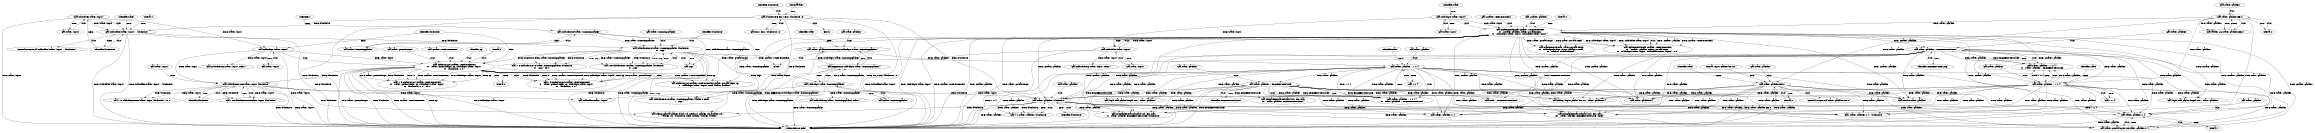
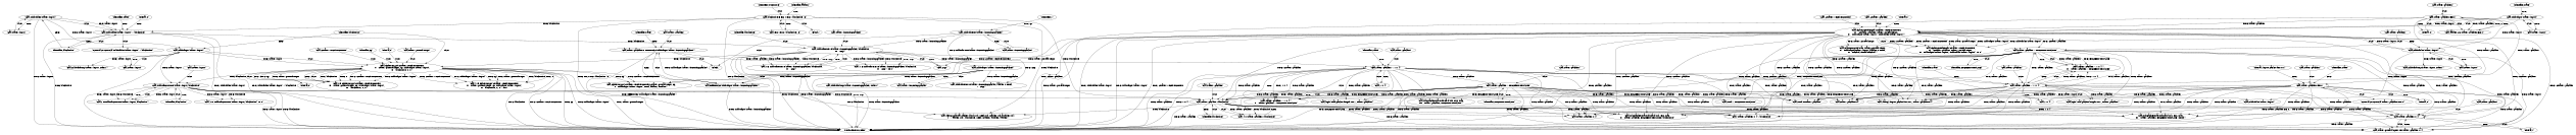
  digraph {
    n1 [label="(Call,state->packlen + 4)"]
    n2 [label="(Call,state->p_read.bytes += state->packlen + 4)"]
    n3 [label="(Literal,7)"]
    n4 [label="(MethodReturn,RET)"]
    n5 [label="(Call,cipher_get_length(&state->receive_context,\n\t\t    &state->packlen, state->p_read.seqnr,\n\t\t    sshbuf_ptr(state->input), sshbuf_len(state->input)))"]
    n6 [label="(Call,sshbuf_len(state->input))"]
    n7 [label="(Call,state->packlen - block_size)"]
    n8 [label="(Call,state->packlen > PACKET_MAX_SIZE)"]
    n9 [label="(Call,state->packlen < 1 + 4)"]
    n10 [label="(Call,need = state->packlen)"]
    n11 [label="(Call,mac_compute(mac, state->p_read.seqnr,\n\t\t    sshbuf_ptr(state->input), aadlen + need,\n\t\t    macbuf, sizeof(macbuf)))"]
    n12 [label="(Call,cipher_crypt(&state->receive_context, state->p_read.seqnr, cp,\n\t    sshbuf_ptr(state->input), need, aadlen, authlen))"]
    n13 [label="(Call,ssh_packet_start_discard(ssh, enc, mac,\n\t\t\t    state->packlen, PACKET_MAX_SIZE - need))"]
    n14 [label="(Call,cipher_get_length(&state->receive_context,\n\t\t    &state->packlen, state->p_read.seqnr,\n\t\t    sshbuf_ptr(state->input), sshbuf_len(state->input)) != 0)"]
    n15 [label="(Call,ssh_packet_start_discard(ssh, enc, mac,\n\t\t    state->packlen, PACKET_MAX_SIZE - block_size))"]
    n16 [label="(Call,debug(\"input: packet len %u\", state->packlen+4))"]
    n17 [label="(Call,(state->packlen + 4) / block_size)"]
    n18 [label="(Call,logit(\"Bad packet length %u.\", state->packlen))"]
    n19 [label="(Call,state->packlen+4)"]
    n20 [label="(Call,state->packlen + 4)"]
    n21 [label="(Call,sshbuf_dump(state->input, stderr))"]
    n22 [label="(Call,state->input)"]
    n23 [label="(Call,sshbuf_len(state->input))"]
    n24 [label="(Call,4 + state->packlen - block_size)"]
    n25 [label="(Identifier,block_size)"]
    n26 [label="(Call,debug(\"partial packet: block %d, need %d, maclen %d, authlen %d,\"\n\t    \" aadlen %d\", block_size, need, maclen, authlen, aadlen))"]
    n27 [label="(Call,need > PACKET_MAX_SIZE)"]
    n28 [label="(Call,state->packlen < 1 + 4 ||\n\t\t    state->packlen > PACKET_MAX_SIZE)"]
    n29 [label="(Identifier,PACKET_MAX_SIZE)"]
    n30 [label="(Call,1 + 4)"]
    n31 [label="(Call,state->packlen == 0)"]
    n32 [label="(Call,state->packlen == 0)"]
    n33 [label="(Call,aadlen && state->packlen == 0)"]
    n34 [label="(Literal,0)"]
    n35 [label="(Literal,0)"]
    n36 [label="(ControlStructure,if (state->packlen == 0))"]
    n37 [label="(Call,sshbuf_ptr(state->input))"]
    n38 [label="(Call,state->input)"]
    n39 [label="(Call,state->packlen < 1 + 4)"]
    n40 [label="(Call,state->packlen > PACKET_MAX_SIZE)"]
    n41 [label="(Call,1 + 4)"]
    n42 [label="(Call,state->packlen < 1 + 4 ||\n\t\t    state->packlen > PACKET_MAX_SIZE)"]
    n43 [label="(Call,logit(\"Bad packet length %u.\", state->packlen))"]
    n44 [label="(Call,ssh_packet_start_discard(ssh, enc, mac,\n\t\t\t    state->packlen, PACKET_MAX_SIZE))"]
    n45 [label="(Identifier,PACKET_MAX_SIZE)"]
    n46 [label="(Call,state->packlen = PEEK_U32(sshbuf_ptr(state->incoming_packet)))"]
    n47 [label="(Call,PEEK_U32(sshbuf_ptr(state->incoming_packet)))"]
    n48 [label="(Block,)"]
    n49 [label="(Call,sshbuf_ptr(state->incoming_packet))"]
    n50 [label="(Call,sshbuf_reserve(state->incoming_packet, aadlen + need,\n\t    &cp))"]
    n51 [label="(Call,state->incoming_packet)"]
    n52 [label="(Call,sshbuf_dump(state->incoming_packet, stderr))"]
    n53 [label="(Call,sshbuf_reserve(state->incoming_packet, block_size,\n\t\t    &cp))"]
    n54 [label="(Call,cipher_crypt(&state->receive_context,\n\t\t    state->p_send.seqnr, cp, sshbuf_ptr(state->input),\n\t\t    block_size, 0, 0))"]
    n55 [label="(Call,r = sshbuf_reserve(state->incoming_packet, block_size,\n\t\t    &cp))"]
    n56 [label="(Call,(r = sshbuf_reserve(state->incoming_packet, block_size,\n\t\t    &cp)) != 0)"]
    n57 [label="(Call,&cp)"]
    n58 [label="(Call,sshbuf_consume(state->input, block_size))"]
    n59 [label="(Call,(r = cipher_crypt(&state->receive_context,\n\t\t    state->p_send.seqnr, cp, sshbuf_ptr(state->input),\n\t\t    block_size, 0, 0)) != 0)"]
    n60 [label="(Literal,0)"]
    n61 [label="(Call,r = cipher_crypt(&state->receive_context,\n\t\t    state->p_send.seqnr, cp, sshbuf_ptr(state->input),\n\t\t    block_size, 0, 0))"]
    n62 [label="(Call,sshbuf_reset(state->incoming_packet))"]
    n63 [label="(Call,state->incoming_packet)"]
    n64 [label="(Call,sshbuf_len(state->input) < block_size)"]
    n65 [label="(ControlStructure,if (sshbuf_len(state->input) < block_size))"]
    n66 [label="(Identifier,block_size)"]
    n67 [label="(Call,sshbuf_len(state->input))"]
    n68 [label="(Call,sshbuf_ptr(state->input))"]
    n69 [label="(Call,state->input)"]
    n70 [label="(Call,sshbuf_dump(state->input, stderr))"]
    n71 [label="(Call,state->input)"]
    n72 [label="(Call,block_size = enc ? enc->block_size : 8)"]
    n73 [label="(Block,)"]
    n74 [label="(Call,enc ? enc->block_size : 8)"]
    n75 [label="(Identifier,block_size)"]
    n76 [label="(Call,r = sshbuf_consume(state->input, block_size))"]
    n77 [label="(Call,(r = sshbuf_consume(state->input, block_size)) != 0)"]
    n78 [label="(Call,state->packlen)"]
    n79 [label="(Call,state->packlen)"]
    n80 [label="(Identifier,state)"]
    n81 [label="(Call,state->packlen)"]
    n82 [label="(Literal,\"input: packet len %u\")"]
    n83 [label="(Call,&state->receive_context)"]
    n84 [label="(Identifier,block_size)"]
    n85 [label="(Identifier,cp)"]
    n86 [label="(Call,state->input)"]
    n87 [label="(Identifier,state)"]
    n88 [label="(Identifier,state)"]
    n89 [label="(Call,state->packlen)"]
    n90 [label="(Identifier,state)"]
    n91 [label="(Identifier,block_size)"]
    n92 [label="(Call,&state->packlen)"]
    n93 [label="(Call,state->packlen)"]
    n94 [label="(Identifier,r)"]
    n95 [label="(Call,state->packlen)"]
    n96 [label="(Identifier,block_size)"]
    n97 [label="(Literal,0)"]
    n98 [label="(Identifier,state)"]
    n99 [label="(Call,state->p_send.seqnr)"]
    n100 [label="(Call,state->packlen)"]
    n101 [label="(Literal,0)"]
    n102 [label="(Call,state->packlen)"]
    n103 [label="(Call,&state->receive_context)"]
    n104 [label="(Call,state->packlen)"]
    n105 [label="(Call,state->incoming_packet)"]
-   n106 [label="(Block,aadlen)"]
+   n106 [label="(Identifier,aadlen)"]
    n107 [label="(Identifier,state)"]
    n108 [label="(Literal,0)"]
    n1 -> n2 [label="AST: "]
    n1 -> n3 [label="CFG: "]
    n1 -> n4 [label="DDG: state->packlen"]
    n2 -> n1 [label="CFG: "]
    n3 -> n1 [label="AST: "]
    n5 -> n1 [label="DDG: &state->packlen"]
    n5 -> n2 [label="DDG: &state->packlen"]
    n5 -> n4 [label="DDG: state->p_read.seqnr"]
    n5 -> n4 [label="DDG: sshbuf_len(state->input)"]
    n5 -> n4 [label="DDG: sshbuf_ptr(state->input)"]
    n5 -> n4 [label="DDG: &state->receive_context"]
    n5 -> n4 [label="DDG: &state->packlen"]
    n5 -> n6 [label="CFG: "]
    n5 -> n7 [label="DDG: &state->packlen"]
    n5 -> n8 [label="DDG: &state->packlen"]
    n5 -> n9 [label="DDG: &state->packlen"]
    n5 -> n10 [label="DDG: &state->packlen"]
    n5 -> n11 [label="DDG: state->p_read.seqnr"]
    n5 -> n12 [label="DDG: &state->receive_context"]
    n5 -> n12 [label="DDG: state->p_read.seqnr"]
    n5 -> n13 [label="DDG: &state->packlen"]
    n5 -> n14 [label="AST: "]
    n5 -> n14 [label="DDG: &state->packlen"]
    n5 -> n14 [label="DDG: &state->receive_context"]
    n5 -> n14 [label="DDG: state->p_read.seqnr"]
    n5 -> n14 [label="DDG: sshbuf_ptr(state->input)"]
    n5 -> n14 [label="DDG: sshbuf_len(state->input)"]
    n5 -> n15 [label="DDG: &state->packlen"]
    n5 -> n16 [label="DDG: &state->packlen"]
    n5 -> n17 [label="DDG: &state->packlen"]
    n5 -> n18 [label="DDG: &state->packlen"]
    n5 -> n19 [label="DDG: &state->packlen"]
    n5 -> n20 [label="DDG: &state->packlen"]
    n6 -> n4 [label="DDG: state->input"]
    n6 -> n5 [label="AST: "]
    n6 -> n5 [label="DDG: state->input"]
    n6 -> n21 [label="DDG: state->input"]
    n6 -> n22 [label="CFG: "]
    n6 -> n23 [label="DDG: state->input"]
    n7 -> n1 [label="DDG: state->packlen"]
    n7 -> n2 [label="DDG: state->packlen"]
    n7 -> n4 [label="DDG: state->packlen"]
    n7 -> n13 [label="DDG: state->packlen"]
    n7 -> n15 [label="DDG: state->packlen"]
    n7 -> n17 [label="DDG: state->packlen"]
    n7 -> n20 [label="DDG: state->packlen"]
    n7 -> n24 [label="AST: "]
    n7 -> n24 [label="DDG: state->packlen"]
    n7 -> n24 [label="DDG: block_size"]
    n7 -> n25 [label="CFG: "]
    n7 -> n26 [label="DDG: block_size"]
    n8 -> n1 [label="DDG: state->packlen"]
    n8 -> n2 [label="DDG: state->packlen"]
    n8 -> n4 [label="DDG: PACKET_MAX_SIZE"]
    n8 -> n7 [label="DDG: state->packlen"]
    n8 -> n10 [label="DDG: state->packlen"]
    n8 -> n13 [label="DDG: state->packlen"]
    n8 -> n15 [label="DDG: state->packlen"]
    n8 -> n16 [label="DDG: state->packlen"]
    n8 -> n17 [label="DDG: state->packlen"]
    n8 -> n18 [label="DDG: state->packlen"]
    n8 -> n19 [label="DDG: state->packlen"]
    n8 -> n20 [label="DDG: state->packlen"]
    n8 -> n27 [label="DDG: PACKET_MAX_SIZE"]
    n8 -> n28 [label="AST: "]
    n8 -> n28 [label="DDG: state->packlen"]
    n8 -> n28 [label="DDG: PACKET_MAX_SIZE"]
    n8 -> n29 [label="CFG: "]
    n9 -> n1 [label="DDG: state->packlen"]
    n9 -> n2 [label="DDG: state->packlen"]
    n9 -> n4 [label="DDG: 1 + 4"]
    n9 -> n7 [label="DDG: state->packlen"]
    n9 -> n8 [label="DDG: state->packlen"]
    n9 -> n10 [label="DDG: state->packlen"]
    n9 -> n13 [label="DDG: state->packlen"]
    n9 -> n15 [label="DDG: state->packlen"]
    n9 -> n16 [label="DDG: state->packlen"]
    n9 -> n17 [label="DDG: state->packlen"]
    n9 -> n18 [label="DDG: state->packlen"]
    n9 -> n19 [label="DDG: state->packlen"]
    n9 -> n20 [label="DDG: state->packlen"]
    n9 -> n28 [label="AST: "]
    n9 -> n28 [label="DDG: state->packlen"]
    n9 -> n28 [label="DDG: 1 + 4"]
    n9 -> n30 [label="CFG: "]
    n22 -> n6 [label="AST: "]
    n24 -> n7 [label="CFG: "]
    n25 -> n7 [label="AST: "]
    n28 -> n8 [label="CFG: "]
    n28 -> n9 [label="CFG: "]
    n29 -> n8 [label="AST: "]
    n30 -> n9 [label="AST: "]
    n31 -> n4 [label="DDG: state->packlen"]
    n31 -> n5 [label="DDG: state->packlen"]
    n31 -> n9 [label="DDG: state->packlen"]
    n31 -> n32 [label="DDG: state->packlen"]
    n31 -> n33 [label="AST: "]
    n31 -> n33 [label="DDG: state->packlen"]
    n31 -> n33 [label="DDG: 0"]
    n31 -> n34 [label="CFG: "]
    n32 -> n1 [label="DDG: state->packlen"]
    n32 -> n2 [label="DDG: state->packlen"]
    n32 -> n4 [label="DDG: state->packlen == 0"]
    n32 -> n4 [label="DDG: state->packlen"]
    n32 -> n7 [label="DDG: state->packlen"]
    n32 -> n10 [label="DDG: state->packlen"]
    n32 -> n13 [label="DDG: state->packlen"]
    n32 -> n15 [label="DDG: state->packlen"]
    n32 -> n16 [label="DDG: state->packlen"]
    n32 -> n17 [label="DDG: state->packlen"]
    n32 -> n19 [label="DDG: state->packlen"]
    n32 -> n20 [label="DDG: state->packlen"]
    n32 -> n35 [label="CFG: "]
    n32 -> n36 [label="AST: "]
    n33 -> n31 [label="CFG: "]
    n34 -> n31 [label="AST: "]
    n35 -> n32 [label="AST: "]
    n37 -> n5 [label="AST: "]
    n37 -> n5 [label="DDG: state->input"]
    n37 -> n6 [label="DDG: state->input"]
    n37 -> n38 [label="CFG: "]
    n38 -> n37 [label="AST: "]
    n39 -> n1 [label="DDG: state->packlen"]
    n39 -> n2 [label="DDG: state->packlen"]
    n39 -> n4 [label="DDG: state->packlen"]
    n39 -> n4 [label="DDG: 1 + 4"]
    n39 -> n7 [label="DDG: state->packlen"]
    n39 -> n10 [label="DDG: state->packlen"]
    n39 -> n13 [label="DDG: state->packlen"]
    n39 -> n15 [label="DDG: state->packlen"]
    n39 -> n16 [label="DDG: state->packlen"]
    n39 -> n17 [label="DDG: state->packlen"]
    n39 -> n19 [label="DDG: state->packlen"]
    n39 -> n20 [label="DDG: state->packlen"]
    n39 -> n40 [label="DDG: state->packlen"]
    n39 -> n41 [label="CFG: "]
    n39 -> n42 [label="AST: "]
    n39 -> n42 [label="DDG: state->packlen"]
    n39 -> n42 [label="DDG: 1 + 4"]
    n39 -> n43 [label="DDG: state->packlen"]
    n40 -> n1 [label="DDG: state->packlen"]
    n40 -> n2 [label="DDG: state->packlen"]
    n40 -> n4 [label="DDG: PACKET_MAX_SIZE"]
    n40 -> n4 [label="DDG: state->packlen"]
    n40 -> n7 [label="DDG: state->packlen"]
    n40 -> n10 [label="DDG: state->packlen"]
    n40 -> n13 [label="DDG: state->packlen"]
    n40 -> n15 [label="DDG: state->packlen"]
    n40 -> n16 [label="DDG: state->packlen"]
    n40 -> n17 [label="DDG: state->packlen"]
    n40 -> n19 [label="DDG: state->packlen"]
    n40 -> n20 [label="DDG: state->packlen"]
    n40 -> n27 [label="DDG: PACKET_MAX_SIZE"]
    n40 -> n42 [label="AST: "]
    n40 -> n42 [label="DDG: state->packlen"]
    n40 -> n42 [label="DDG: PACKET_MAX_SIZE"]
    n40 -> n43 [label="DDG: state->packlen"]
    n40 -> n44 [label="DDG: PACKET_MAX_SIZE"]
    n40 -> n45 [label="CFG: "]
    n41 -> n39 [label="AST: "]
    n42 -> n39 [label="CFG: "]
    n42 -> n40 [label="CFG: "]
    n45 -> n40 [label="AST: "]
    n46 -> n4 [label="DDG: PEEK_U32(sshbuf_ptr(state->incoming_packet))"]
    n46 -> n39 [label="DDG: state->packlen"]
    n46 -> n47 [label="CFG: "]
    n46 -> n48 [label="AST: "]
    n47 -> n4 [label="DDG: sshbuf_ptr(state->incoming_packet)"]
    n47 -> n46 [label="AST: "]
    n47 -> n46 [label="DDG: sshbuf_ptr(state->incoming_packet)"]
-   n47 -> n49 [label="CFG: "]
    n49 -> n4 [label="DDG: state->incoming_packet"]
    n49 -> n47 [label="AST: "]
    n49 -> n47 [label="DDG: state->incoming_packet"]
    n49 -> n50 [label="DDG: state->incoming_packet"]
    n49 -> n51 [label="CFG: "]
    n49 -> n52 [label="DDG: state->incoming_packet"]
    n51 -> n49 [label="AST: "]
    n53 -> n4 [label="DDG: block_size"]
    n53 -> n4 [label="DDG: state->incoming_packet"]
    n53 -> n4 [label="DDG: &cp"]
    n53 -> n49 [label="DDG: state->incoming_packet"]
    n53 -> n50 [label="DDG: &cp"]
    n53 -> n54 [label="DDG: block_size"]
    n53 -> n55 [label="AST: "]
    n53 -> n55 [label="DDG: state->incoming_packet"]
    n53 -> n55 [label="DDG: block_size"]
    n53 -> n55 [label="DDG: &cp"]
    n53 -> n56 [label="DDG: state->incoming_packet"]
    n53 -> n56 [label="DDG: block_size"]
    n53 -> n56 [label="DDG: &cp"]
    n53 -> n57 [label="CFG: "]
    n54 -> n4 [label="DDG: state->p_send.seqnr"]
    n54 -> n4 [label="DDG: block_size"]
    n54 -> n4 [label="DDG: &state->receive_context"]
    n54 -> n4 [label="DDG: cp"]
    n54 -> n4 [label="DDG: sshbuf_ptr(state->input)"]
    n54 -> n12 [label="DDG: &state->receive_context"]
    n54 -> n12 [label="DDG: cp"]
    n54 -> n58 [label="DDG: block_size"]
    n54 -> n59 [label="DDG: block_size"]
    n54 -> n59 [label="DDG: 0"]
    n54 -> n59 [label="DDG: &state->receive_context"]
    n54 -> n59 [label="DDG: sshbuf_ptr(state->input)"]
    n54 -> n59 [label="DDG: cp"]
    n54 -> n59 [label="DDG: state->p_send.seqnr"]
    n54 -> n60 [label="CFG: "]
    n54 -> n61 [label="AST: "]
    n54 -> n61 [label="DDG: block_size"]
    n54 -> n61 [label="DDG: 0"]
    n54 -> n61 [label="DDG: &state->receive_context"]
    n54 -> n61 [label="DDG: sshbuf_ptr(state->input)"]
    n54 -> n61 [label="DDG: cp"]
    n54 -> n61 [label="DDG: state->p_send.seqnr"]
    n55 -> n53 [label="CFG: "]
    n57 -> n53 [label="AST: "]
    n58 -> n4 [label="DDG: block_size"]
    n58 -> n4 [label="DDG: state->input"]
    n58 -> n7 [label="DDG: block_size"]
    n58 -> n23 [label="DDG: state->input"]
    n58 -> n26 [label="DDG: block_size"]
    n58 -> n75 [label="CFG: "]
    n58 -> n76 [label="AST: "]
    n58 -> n76 [label="DDG: state->input"]
    n58 -> n76 [label="DDG: block_size"]
    n58 -> n77 [label="DDG: state->input"]
    n58 -> n77 [label="DDG: block_size"]
    n60 -> n54 [label="AST: "]
    n61 -> n54 [label="CFG: "]
    n62 -> n48 [label="AST: "]
    n62 -> n53 [label="DDG: state->incoming_packet"]
    n62 -> n57 [label="DDG: sshbuf_reset(state->incoming_packet)"]
    n62 -> n63 [label="CFG: "]
    n63 -> n62 [label="AST: "]
    n64 -> n4 [label="DDG: sshbuf_len(state->input) < block_size"]
    n64 -> n4 [label="DDG: block_size"]
    n64 -> n4 [label="DDG: sshbuf_len(state->input)"]
    n64 -> n53 [label="DDG: block_size"]
    n64 -> n65 [label="AST: "]
    n64 -> n66 [label="CFG: "]
    n66 -> n64 [label="AST: "]
    n66 -> n67 [label="CFG: "]
    n67 -> n4 [label="DDG: state->input"]
    n67 -> n64 [label="AST: "]
    n67 -> n64 [label="DDG: state->input"]
    n67 -> n68 [label="DDG: state->input"]
    n67 -> n69 [label="CFG: "]
    n68 -> n4 [label="DDG: state->input"]
    n68 -> n54 [label="AST: "]
    n68 -> n54 [label="DDG: state->input"]
    n68 -> n58 [label="DDG: state->input"]
    n68 -> n70 [label="DDG: state->input"]
    n68 -> n71 [label="CFG: "]
    n69 -> n67 [label="AST: "]
    n71 -> n68 [label="AST: "]
    n72 -> n4 [label="DDG: enc ? enc->block_size : 8"]
    n72 -> n4 [label="DDG: block_size"]
    n72 -> n7 [label="DDG: block_size"]
    n72 -> n26 [label="DDG: block_size"]
    n72 -> n64 [label="DDG: block_size"]
    n72 -> n73 [label="AST: "]
    n72 -> n74 [label="CFG: "]
    n74 -> n72 [label="AST: "]
    n75 -> n58 [label="AST: "]
    n76 -> n58 [label="CFG: "]
    n78 -> n46 [label="AST: "]
    n79 -> n31 [label="AST: "]
    n80 -> n32 [label="CFG: "]
    n81 -> n7 [label="AST: "]
    n82 -> n32 [label="CFG: "]
    n83 -> n5 [label="AST: "]
    n84 -> n53 [label="AST: "]
    n85 -> n54 [label="AST: "]
    n86 -> n58 [label="AST: "]
    n87 -> n37 [label="CFG: "]
    n88 -> n46 [label="CFG: "]
    n89 -> n39 [label="AST: "]
    n90 -> n39 [label="CFG: "]
    n91 -> n54 [label="AST: "]
    n91 -> n68 [label="CFG: "]
    n92 -> n5 [label="AST: "]
    n93 -> n32 [label="AST: "]
-   n94 -> n62 [label="CFG: "]
+   n94 -> n62 [label="DDG: cp"]
    n95 -> n9 [label="AST: "]
    n96 -> n72 [label="AST: "]
    n97 -> n54 [label="AST: "]
    n98 -> n64 [label="CFG: "]
    n99 -> n54 [label="AST: "]
    n100 -> n1 [label="AST: "]
    n101 -> n64 [label="CFG: "]
    n102 -> n8 [label="AST: "]
    n103 -> n54 [label="AST: "]
    n104 -> n40 [label="AST: "]
    n105 -> n53 [label="AST: "]
    n106 -> n72 [label="CFG: "]
    n107 -> n9 [label="CFG: "]
    n108 -> n5 [label="CFG: "]
  }
